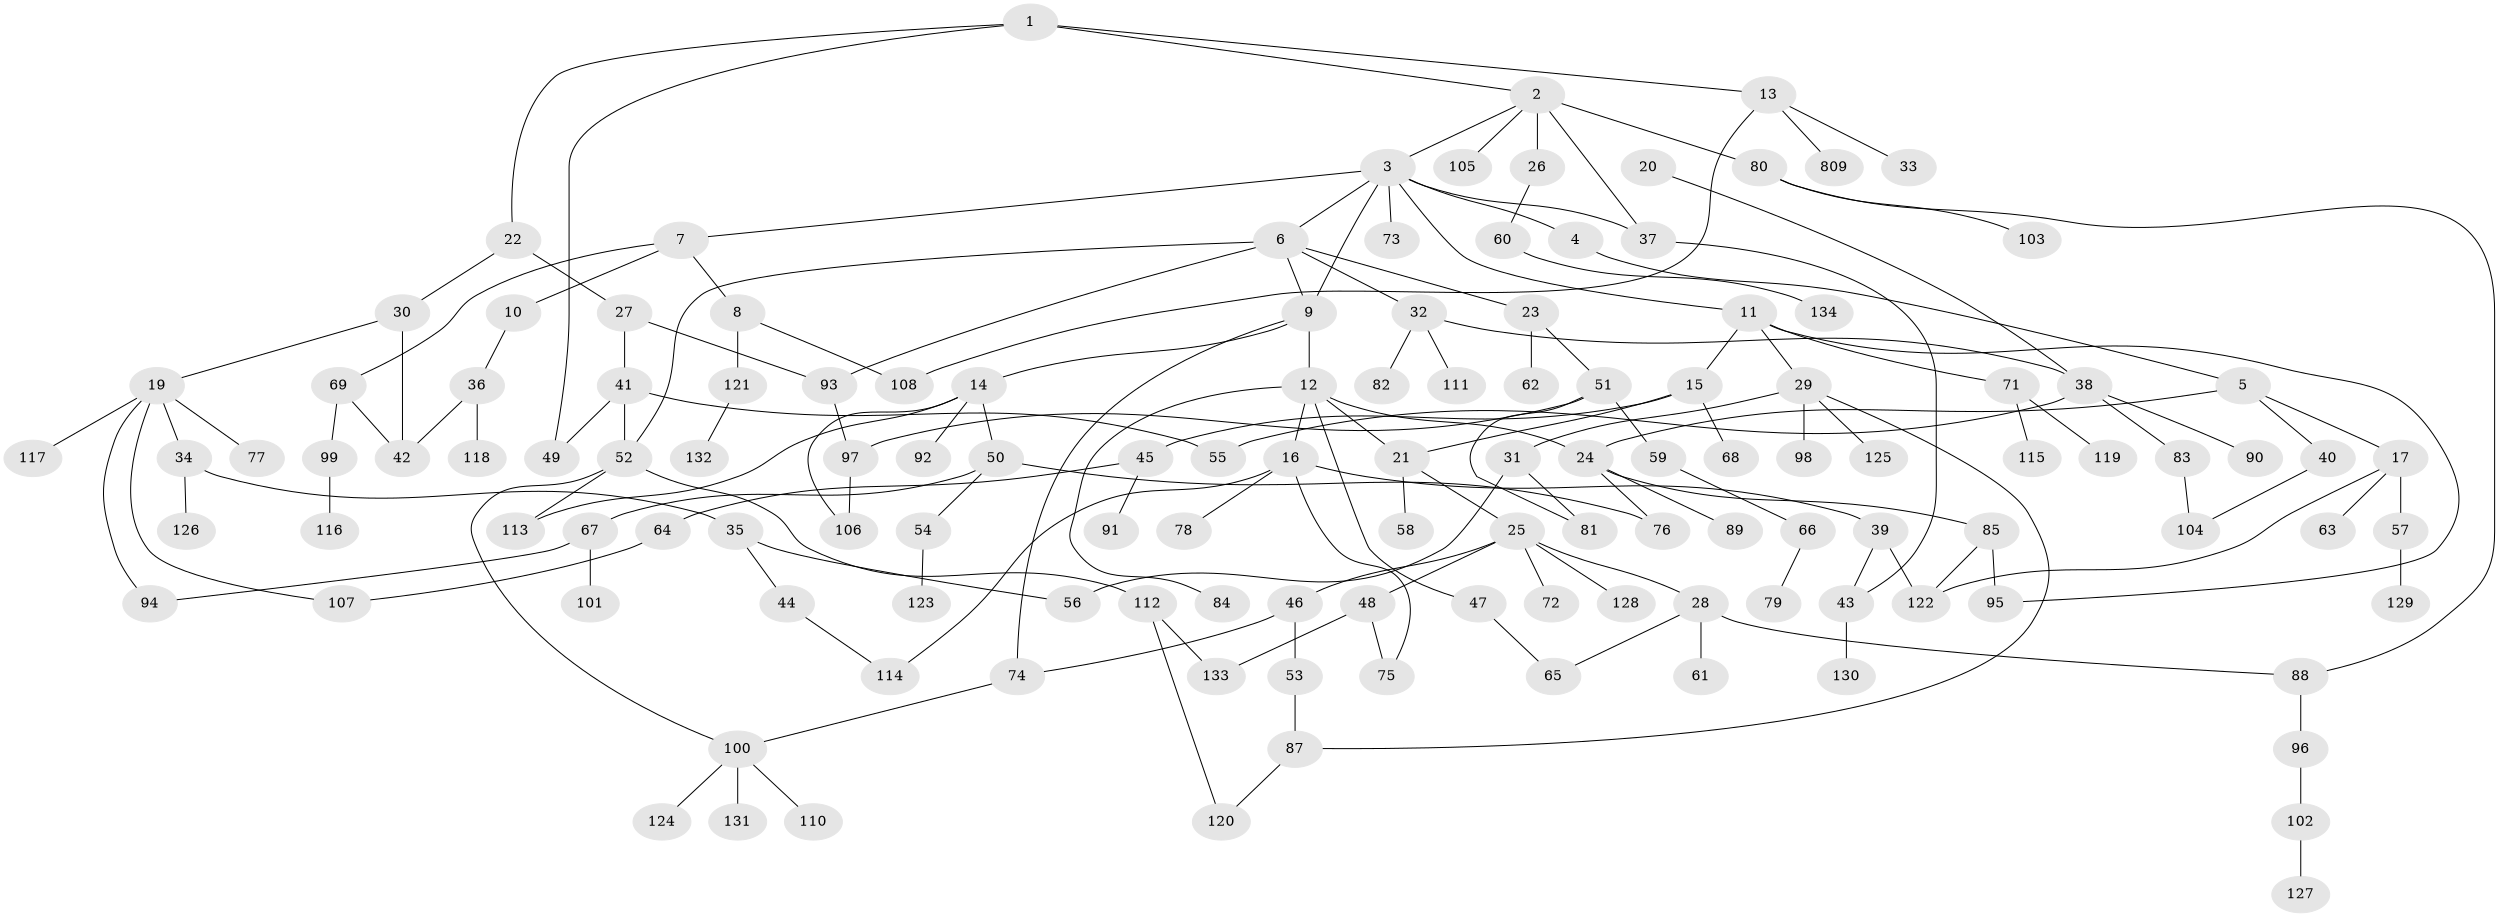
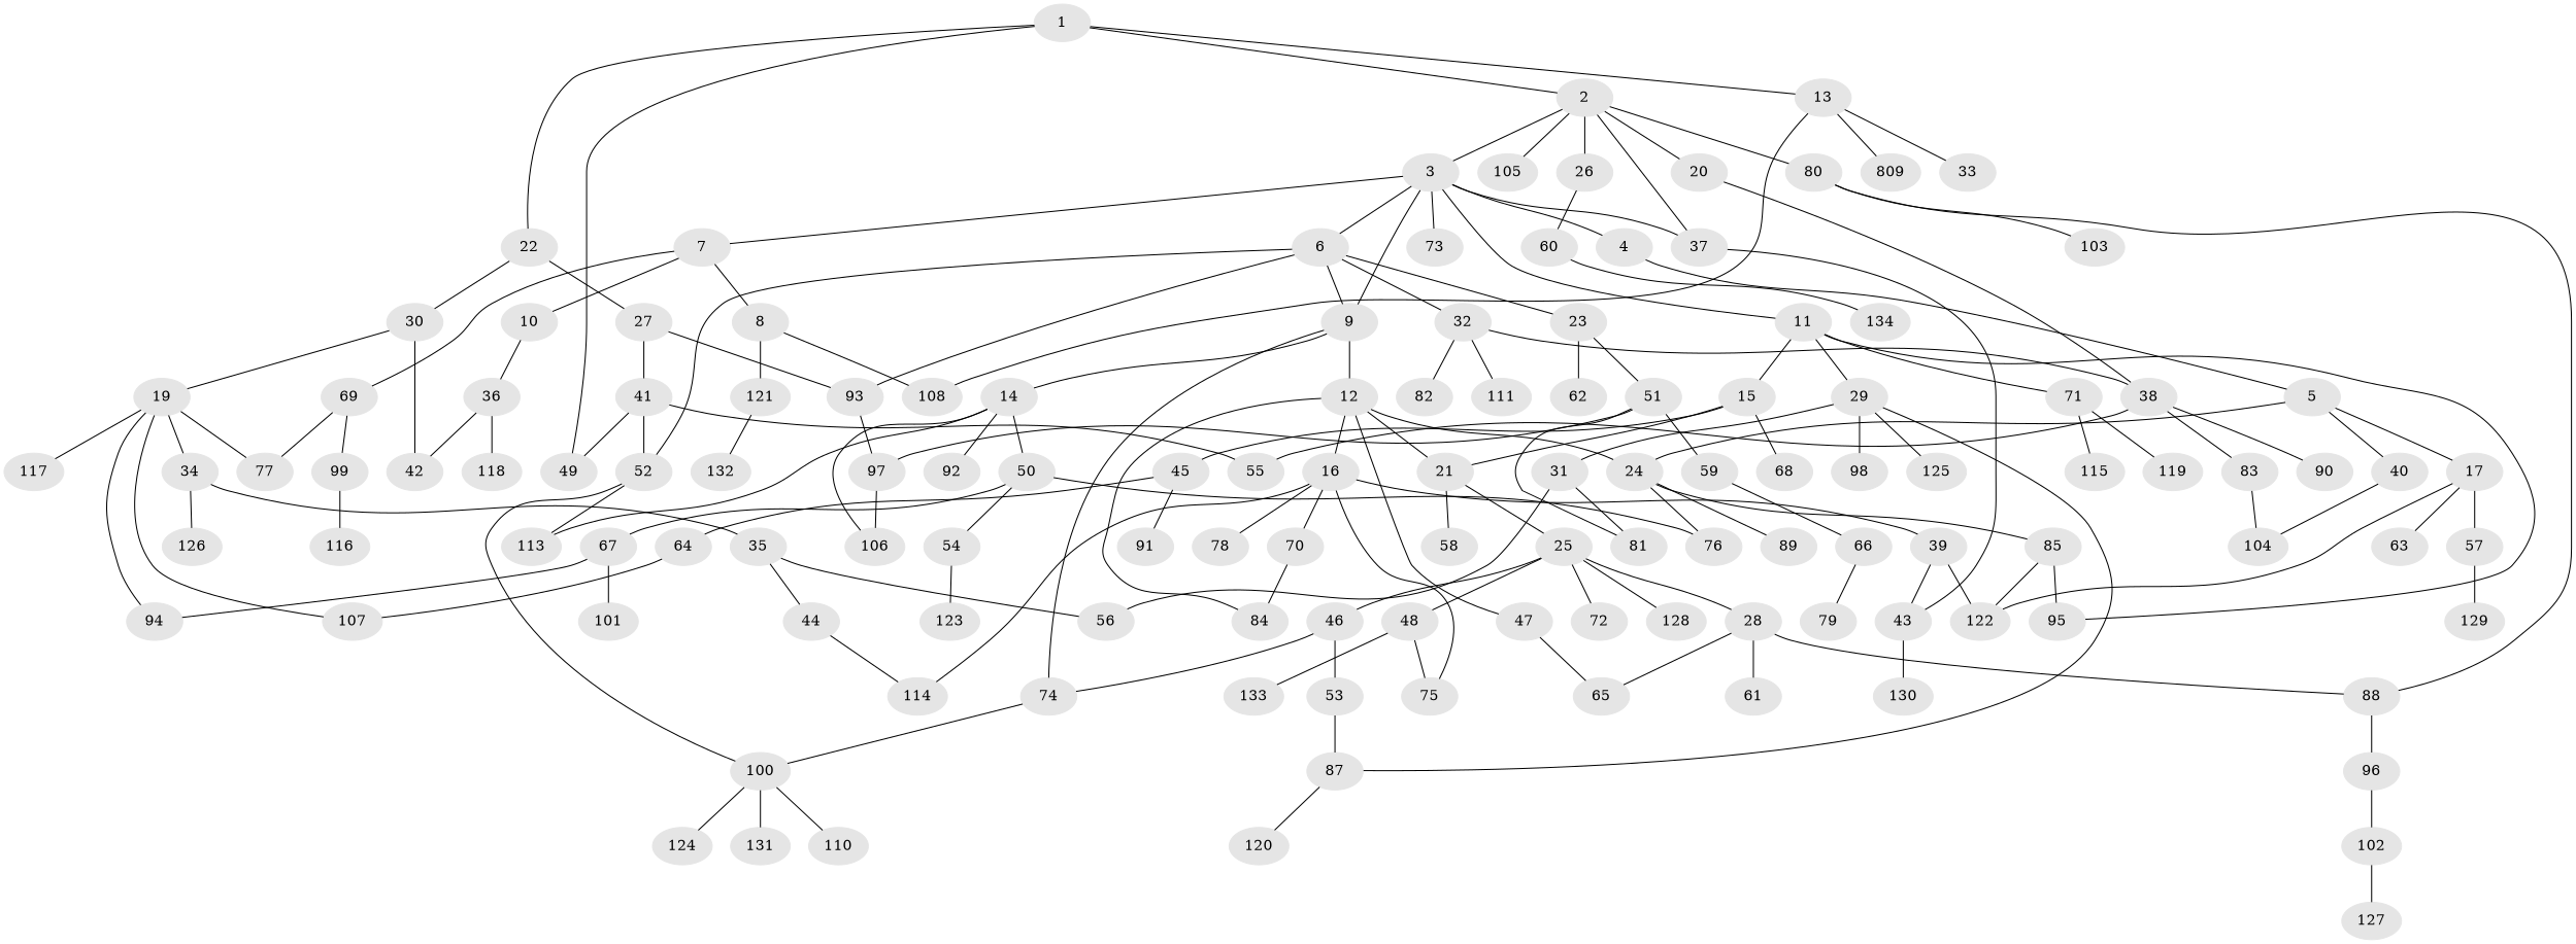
  graph {
    node [color=gray90 style=filled]
    1
    2
    13
    22
    49
    3
    20
    26
    37
    80
    105
    108
    33
    n14 [label=809]
    27
    30
    4
    6
    7
    9
    11
    73
    38
    60
    43
    88
    103
    5
    23
    32
    52
    93
    8
    10
    69
    12
    14
    74
    15
    29
    71
    95
    17
    24
    40
    57
    63
    122
    76
    85
    89
    104
    51
    62
    82
    111
    113
    100
-   112
    97
    121
    36
    77
    99
    132
    16
    21
    47
    84
    50
    92
    106
    19
    34
    94
    107
    117
    42
    118
    45
    68
    31
    87
    98
    125
    115
    119
    39
+   70
    75
    78
    114
    25
    58
    65
    54
    67
    64
    91
    129
    35
    126
    55
    83
    90
    28
    46
    48
    72
    128
    41
    81
    59
    61
    53
    133
    134
    96
    56
    120
    44
    130
    123
    101
    66
    110
    124
    131
    79
    116
    102
    127
    1 -- 2
    1 -- 13
    1 -- 22
    1 -- 49
    2 -- 3
+   2 -- 20
    2 -- 26
    2 -- 37
    2 -- 80
    2 -- 105
    13 -- 108
    13 -- 33
    13 -- n14
    22 -- 27
    22 -- 30
    3 -- 37
    3 -- 4
    3 -- 6
    3 -- 7
    3 -- 9
    3 -- 11
    3 -- 73
    20 -- 38
    26 -- 60
    37 -- 43
    80 -- 88
    80 -- 103
    27 -- 93
    27 -- 41
    30 -- 19
    30 -- 42
    4 -- 5
    6 -- 9
    6 -- 23
    6 -- 32
    6 -- 52
    6 -- 93
    7 -- 8
    7 -- 10
    7 -- 69
    9 -- 12
    9 -- 14
    9 -- 74
    11 -- 15
    11 -- 29
    11 -- 71
    11 -- 95
    38 -- 55
    38 -- 83
    38 -- 90
    60 -- 134
    43 -- 130
    88 -- 96
    5 -- 17
    5 -- 24
    5 -- 40
    23 -- 51
    23 -- 62
    32 -- 38
    32 -- 82
    32 -- 111
    52 -- 113
    52 -- 100
-   52 -- 112
    93 -- 97
    8 -- 108
    8 -- 121
    10 -- 36
-   69 -- 42
+   69 -- 77
    69 -- 99
    12 -- 24
    12 -- 16
    12 -- 21
    12 -- 47
    12 -- 84
    14 -- 113
    14 -- 50
    14 -- 92
    14 -- 106
    74 -- 100
    15 -- 21
    15 -- 45
    15 -- 68
    29 -- 31
    29 -- 87
    29 -- 98
    29 -- 125
    71 -- 115
    71 -- 119
    17 -- 57
    17 -- 63
    17 -- 122
    24 -- 76
    24 -- 85
    24 -- 89
    40 -- 104
    57 -- 129
    85 -- 95
    85 -- 122
    51 -- 97
    51 -- 81
    51 -- 59
    100 -- 110
    100 -- 124
    100 -- 131
-   112 -- 133
-   112 -- 120
    97 -- 106
    121 -- 132
    36 -- 42
    36 -- 118
    99 -- 116
    16 -- 39
+   16 -- 70
    16 -- 75
    16 -- 78
    16 -- 114
    21 -- 25
    21 -- 58
    47 -- 65
    50 -- 76
    50 -- 54
    50 -- 67
    19 -- 77
    19 -- 34
    19 -- 94
    19 -- 107
    19 -- 117
    34 -- 35
    34 -- 126
    45 -- 64
    45 -- 91
    31 -- 81
    31 -- 56
    87 -- 120
    39 -- 43
    39 -- 122
+   70 -- 84
    25 -- 28
    25 -- 46
    25 -- 48
    25 -- 72
    25 -- 128
    54 -- 123
    67 -- 94
    67 -- 101
    64 -- 107
    35 -- 56
    35 -- 44
    83 -- 104
    28 -- 88
    28 -- 65
    28 -- 61
    46 -- 74
    46 -- 53
    48 -- 75
    48 -- 133
    41 -- 49
    41 -- 52
    41 -- 55
    59 -- 66
    53 -- 87
    96 -- 102
    44 -- 114
    66 -- 79
    102 -- 127
  }
